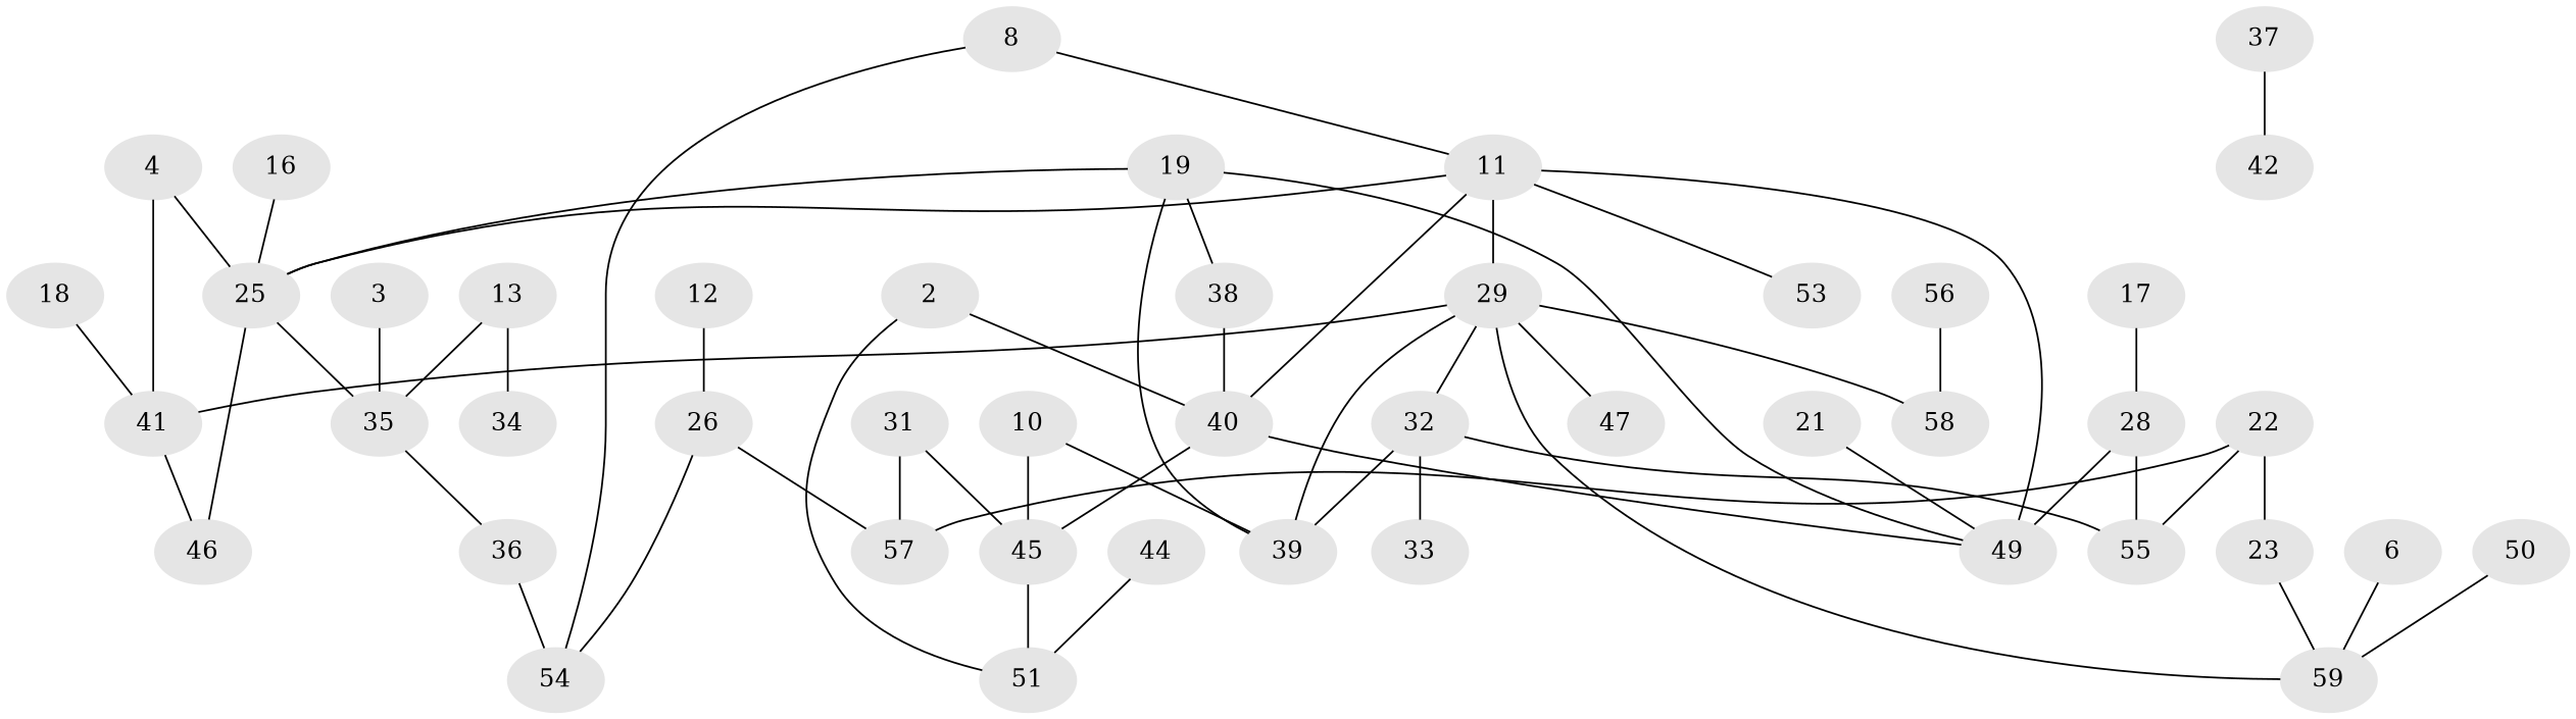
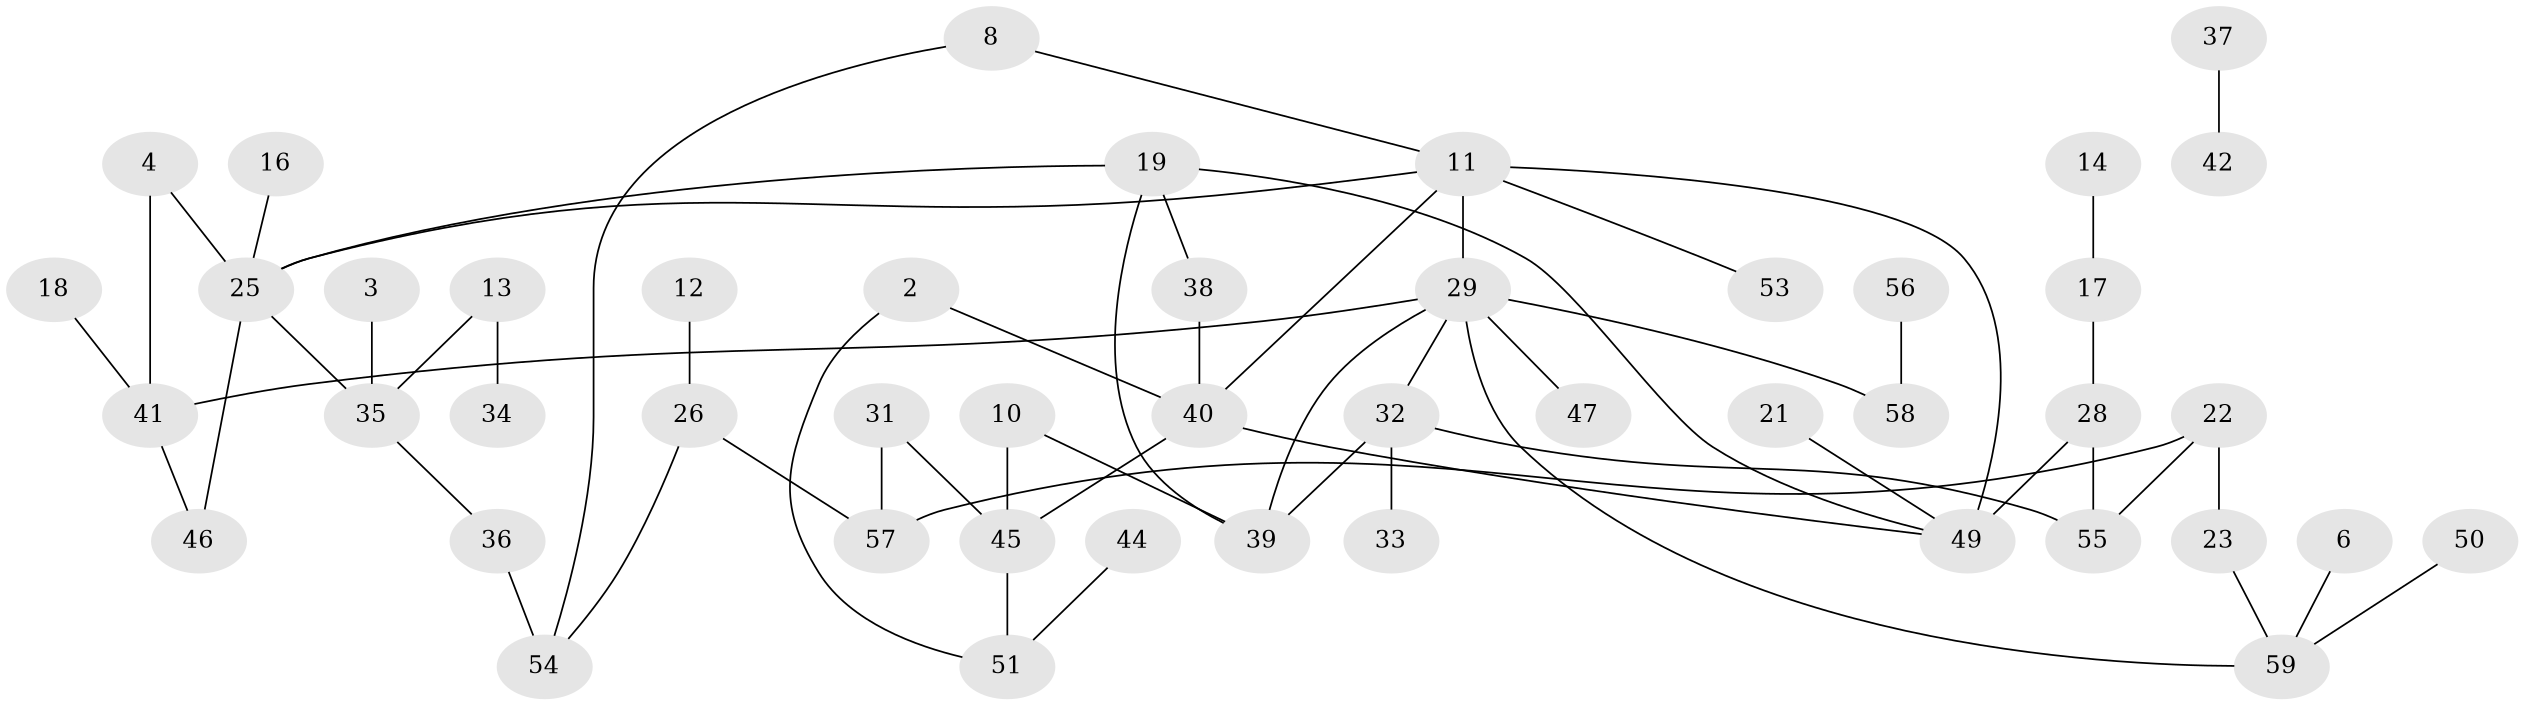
  graph {
    node [color=gray90 style=filled]
    edge [weight=1.0]
    2
    40
    51
    45
    49
    3
    35
    36
    4
    25
    41
    46
    6
    59
    8
    11
    54
    29
    53
    10
    39
    32
    47
    58
    12
    26
    57
    13
    34
+   14
    17
    28
    16
    55
    18
    19
    38
    21
    22
    23
    31
    33
    37
    42
    44
    50
    56
    2 -- 40
    2 -- 51
    40 -- 45
    40 -- 49
    45 -- 51
    3 -- 35
    35 -- 36
    36 -- 54 [weight=2.0]
    4 -- 25
    4 -- 41
    25 -- 35
    25 -- 46
    41 -- 46
    6 -- 59
    8 -- 11
    8 -- 54
    11 -- 40
    11 -- 49 [weight=2.0]
    11 -- 25
    11 -- 29
    11 -- 53
    29 -- 41
    29 -- 59
    29 -- 39
    29 -- 32
    29 -- 47
    29 -- 58
    10 -- 45
    10 -- 39
    32 -- 39
    32 -- 55
    32 -- 33
    12 -- 26
    26 -- 54
    26 -- 57
    13 -- 35
    13 -- 34
+   14 -- 17
    17 -- 28
    28 -- 49 [weight=2.0]
    28 -- 55
    16 -- 25
    18 -- 41
    19 -- 49
    19 -- 25
    19 -- 39
    19 -- 38
    38 -- 40
    21 -- 49
    22 -- 57
    22 -- 55
    22 -- 23
    23 -- 59
    31 -- 45
    31 -- 57
    37 -- 42
    44 -- 51
    50 -- 59
    56 -- 58
  }
